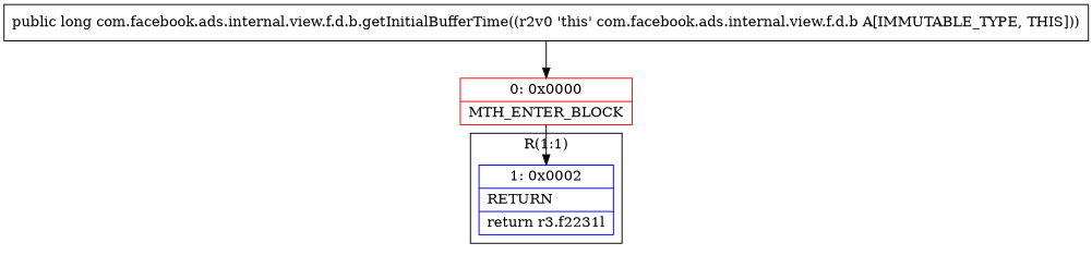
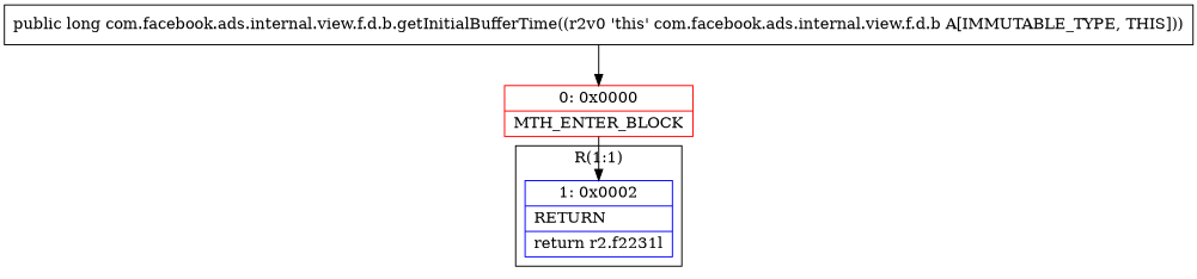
  digraph {
    node [shape=record]
-   n1 [color=blue label="{1\:\ 0x0002|RETURN\l|return r3.f2231l\l}"]
+   n1 [color=blue label="{1\:\ 0x0002|RETURN\l|return r2.f2231l\l}"]
    n2 [color=red label="{0\:\ 0x0000|MTH_ENTER_BLOCK\l}"]
    n3 [label="{public long com.facebook.ads.internal.view.f.d.b.getInitialBufferTime((r2v0 'this' com.facebook.ads.internal.view.f.d.b A[IMMUTABLE_TYPE, THIS])) }"]
    subgraph cluster_1 {
      label="R(1:1)"
      n1
    }
    n2 -> n1
    n3 -> n2
  }
